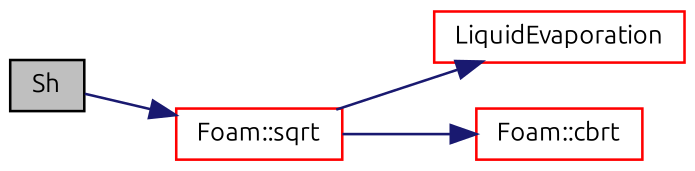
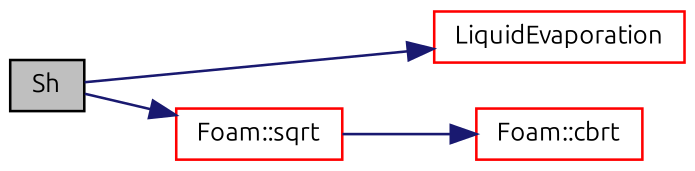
  digraph {
    fontname=Ubuntu
    rankdir=LR
    node [color=red fontname=Ubuntu fontsize=10 shape=record]
    edge [color=midnightblue fontname=Ubuntu fontsize=10 labelfontname=FreeSans labelfontsize=10 style=solid]
    n1 [color=black fillcolor=grey75 fontcolor=black height=0.2 label=Sh style=filled width=0.4]
    n2 [height=0.2 label=LiquidEvaporation width=0.4]
    n3 [height=0.2 label="Foam::sqrt" width=0.4]
    n4 [height=0.2 label="Foam::cbrt" width=0.4]
-   n3 -> n2
+   n1 -> n2
    n1 -> n3
    n3 -> n4
  }
